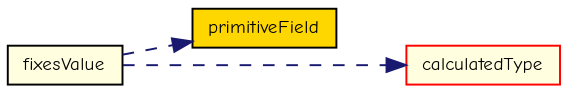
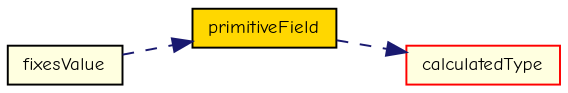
  digraph {
    fontname="Comic Neue"
    rankdir=LR
    node [color=black fillcolor=lightyellow fontname="Comic Neue" fontsize=10 shape=record style=filled]
    edge [color=midnightblue fontname="Comic Neue" fontsize=10 labelfontname=Helvetica labelfontsize=10 style=dashed]
    n1 [fillcolor=gold fontcolor=black height=0.2 label=primitiveField width=0.4]
    n2 [color=red height=0.2 label=calculatedType width=0.4]
    n3 [height=0.2 label=fixesValue width=0.4]
-   n3 -> n2
+   n1 -> n2
    n3 -> n1
  }
